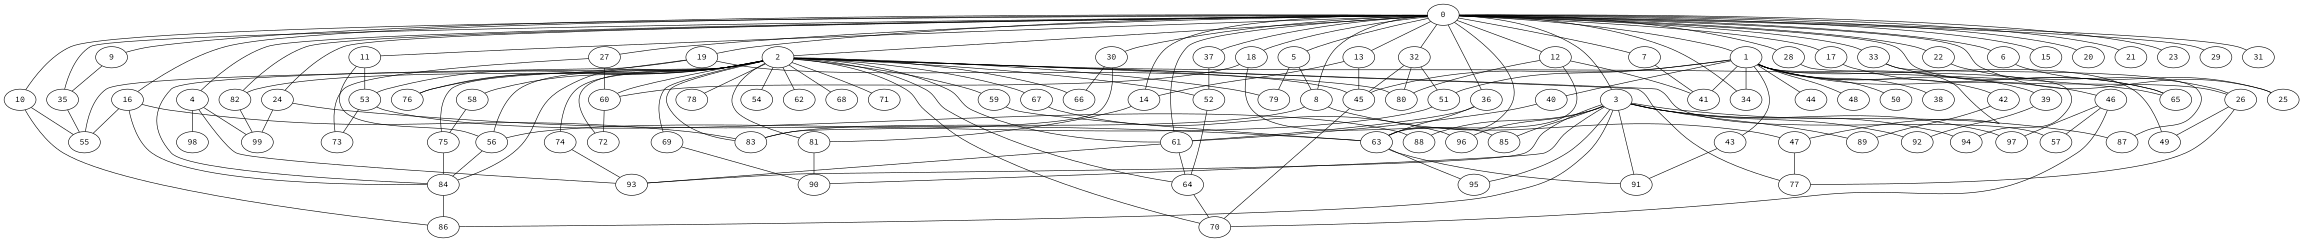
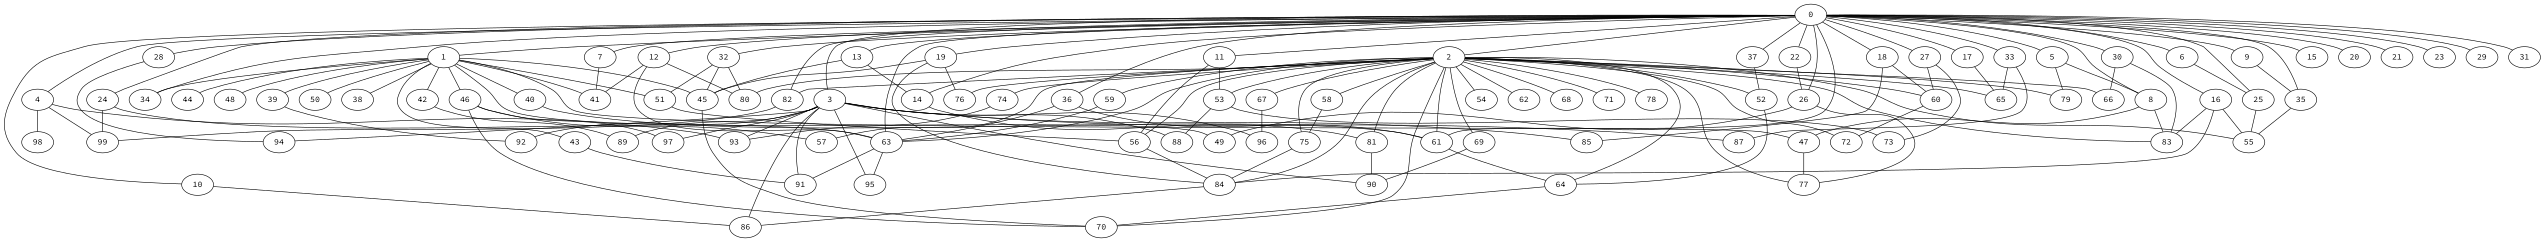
  graph {
    fontname="Source Code Pro"
    node [fontname="Source Code Pro"]
    edge [fontname="Source Code Pro"]
    0
    1
    2
    3
    4
    5
    6
    7
    8
    9
    10
    11
    12
    13
    14
    15
    16
    17
    18
    19
    20
    21
    22
    23
    24
    25
    26
    27
    28
    29
    30
    31
    32
    33
    34
    35
    36
    37
    82
    61
    63
    38
    39
    40
    41
    42
    43
    44
    45
    46
    47
    48
    49
    50
    51
    52
    53
    54
    55
    56
    57
    58
    59
    60
    62
    64
    65
    66
    67
    68
    69
    70
    71
    72
    74
    75
    76
    77
    78
    79
    80
    81
    83
    84
    96
    97
    85
    86
    87
    88
    89
    90
    91
    92
    93
    94
    95
    98
    99
    73
    0 -- 1
    0 -- 2
    0 -- 3
    0 -- 4
    0 -- 5
    0 -- 6
    0 -- 7
    0 -- 8
    0 -- 9
    0 -- 10
    0 -- 11
    0 -- 12
    0 -- 13
    0 -- 14
    0 -- 15
    0 -- 16
    0 -- 17
    0 -- 18
    0 -- 19
    0 -- 20
    0 -- 21
    0 -- 22
    0 -- 23
    0 -- 24
    0 -- 25
    0 -- 26
    0 -- 27
    0 -- 28
    0 -- 29
    0 -- 30
    0 -- 31
    0 -- 32
    0 -- 33
    0 -- 34
    0 -- 35
    0 -- 36
    0 -- 37
    0 -- 82
    0 -- 61
    0 -- 63
    1 -- 34
    1 -- 38
    1 -- 39
    1 -- 40
    1 -- 41
    1 -- 42
    1 -- 43
    1 -- 44
    1 -- 45
    1 -- 46
    1 -- 47
    1 -- 48
    1 -- 49
    1 -- 50
    1 -- 51
    2 -- 82
    2 -- 61
+   2 -- 63
    2 -- 52
    2 -- 53
    2 -- 54
    2 -- 55
    2 -- 56
    2 -- 57
    2 -- 58
    2 -- 59
    2 -- 60
    2 -- 62
    2 -- 64
    2 -- 65
    2 -- 66
    2 -- 67
    2 -- 68
    2 -- 69
    2 -- 70
    2 -- 71
    2 -- 72
    2 -- 74
    2 -- 75
    2 -- 76
    2 -- 77
    2 -- 78
    2 -- 79
    2 -- 80
    2 -- 81
    2 -- 83
    2 -- 84
    3 -- 96
    3 -- 97
    3 -- 85
    3 -- 86
    3 -- 87
    3 -- 88
    3 -- 89
    3 -- 90
    3 -- 91
    3 -- 92
    3 -- 93
    3 -- 94
    3 -- 95
    4 -- 93
    4 -- 98
    4 -- 99
    5 -- 8
    5 -- 79
    6 -- 25
    7 -- 41
    8 -- 47
    8 -- 83
    9 -- 35
-   10 -- 55
+   25 -- 55
    10 -- 86
    11 -- 53
    11 -- 56
    12 -- 63
    12 -- 41
    12 -- 80
    13 -- 14
    13 -- 45
    14 -- 81
    16 -- 55
    16 -- 83
    16 -- 84
    17 -- 65
    18 -- 60
    18 -- 85
    19 -- 45
    19 -- 76
    19 -- 84
    22 -- 26
    24 -- 63
    24 -- 99
    26 -- 49
    26 -- 77
    27 -- 60
    27 -- 73
    28 -- 94
    30 -- 66
    30 -- 83
    32 -- 45
    32 -- 51
    32 -- 80
    33 -- 65
    33 -- 87
    35 -- 55
    36 -- 61
    36 -- 63
    37 -- 52
    82 -- 99
    61 -- 64
-   61 -- 93
    63 -- 91
    63 -- 95
    39 -- 92
    40 -- 61
    42 -- 89
    43 -- 91
    45 -- 70
    46 -- 57
    46 -- 70
    46 -- 97
    47 -- 77
    51 -- 56
    52 -- 64
    53 -- 88
    53 -- 73
    56 -- 84
    58 -- 75
    59 -- 63
    60 -- 72
    64 -- 70
    67 -- 96
    69 -- 90
    74 -- 93
    75 -- 84
    81 -- 90
    84 -- 86
  }
